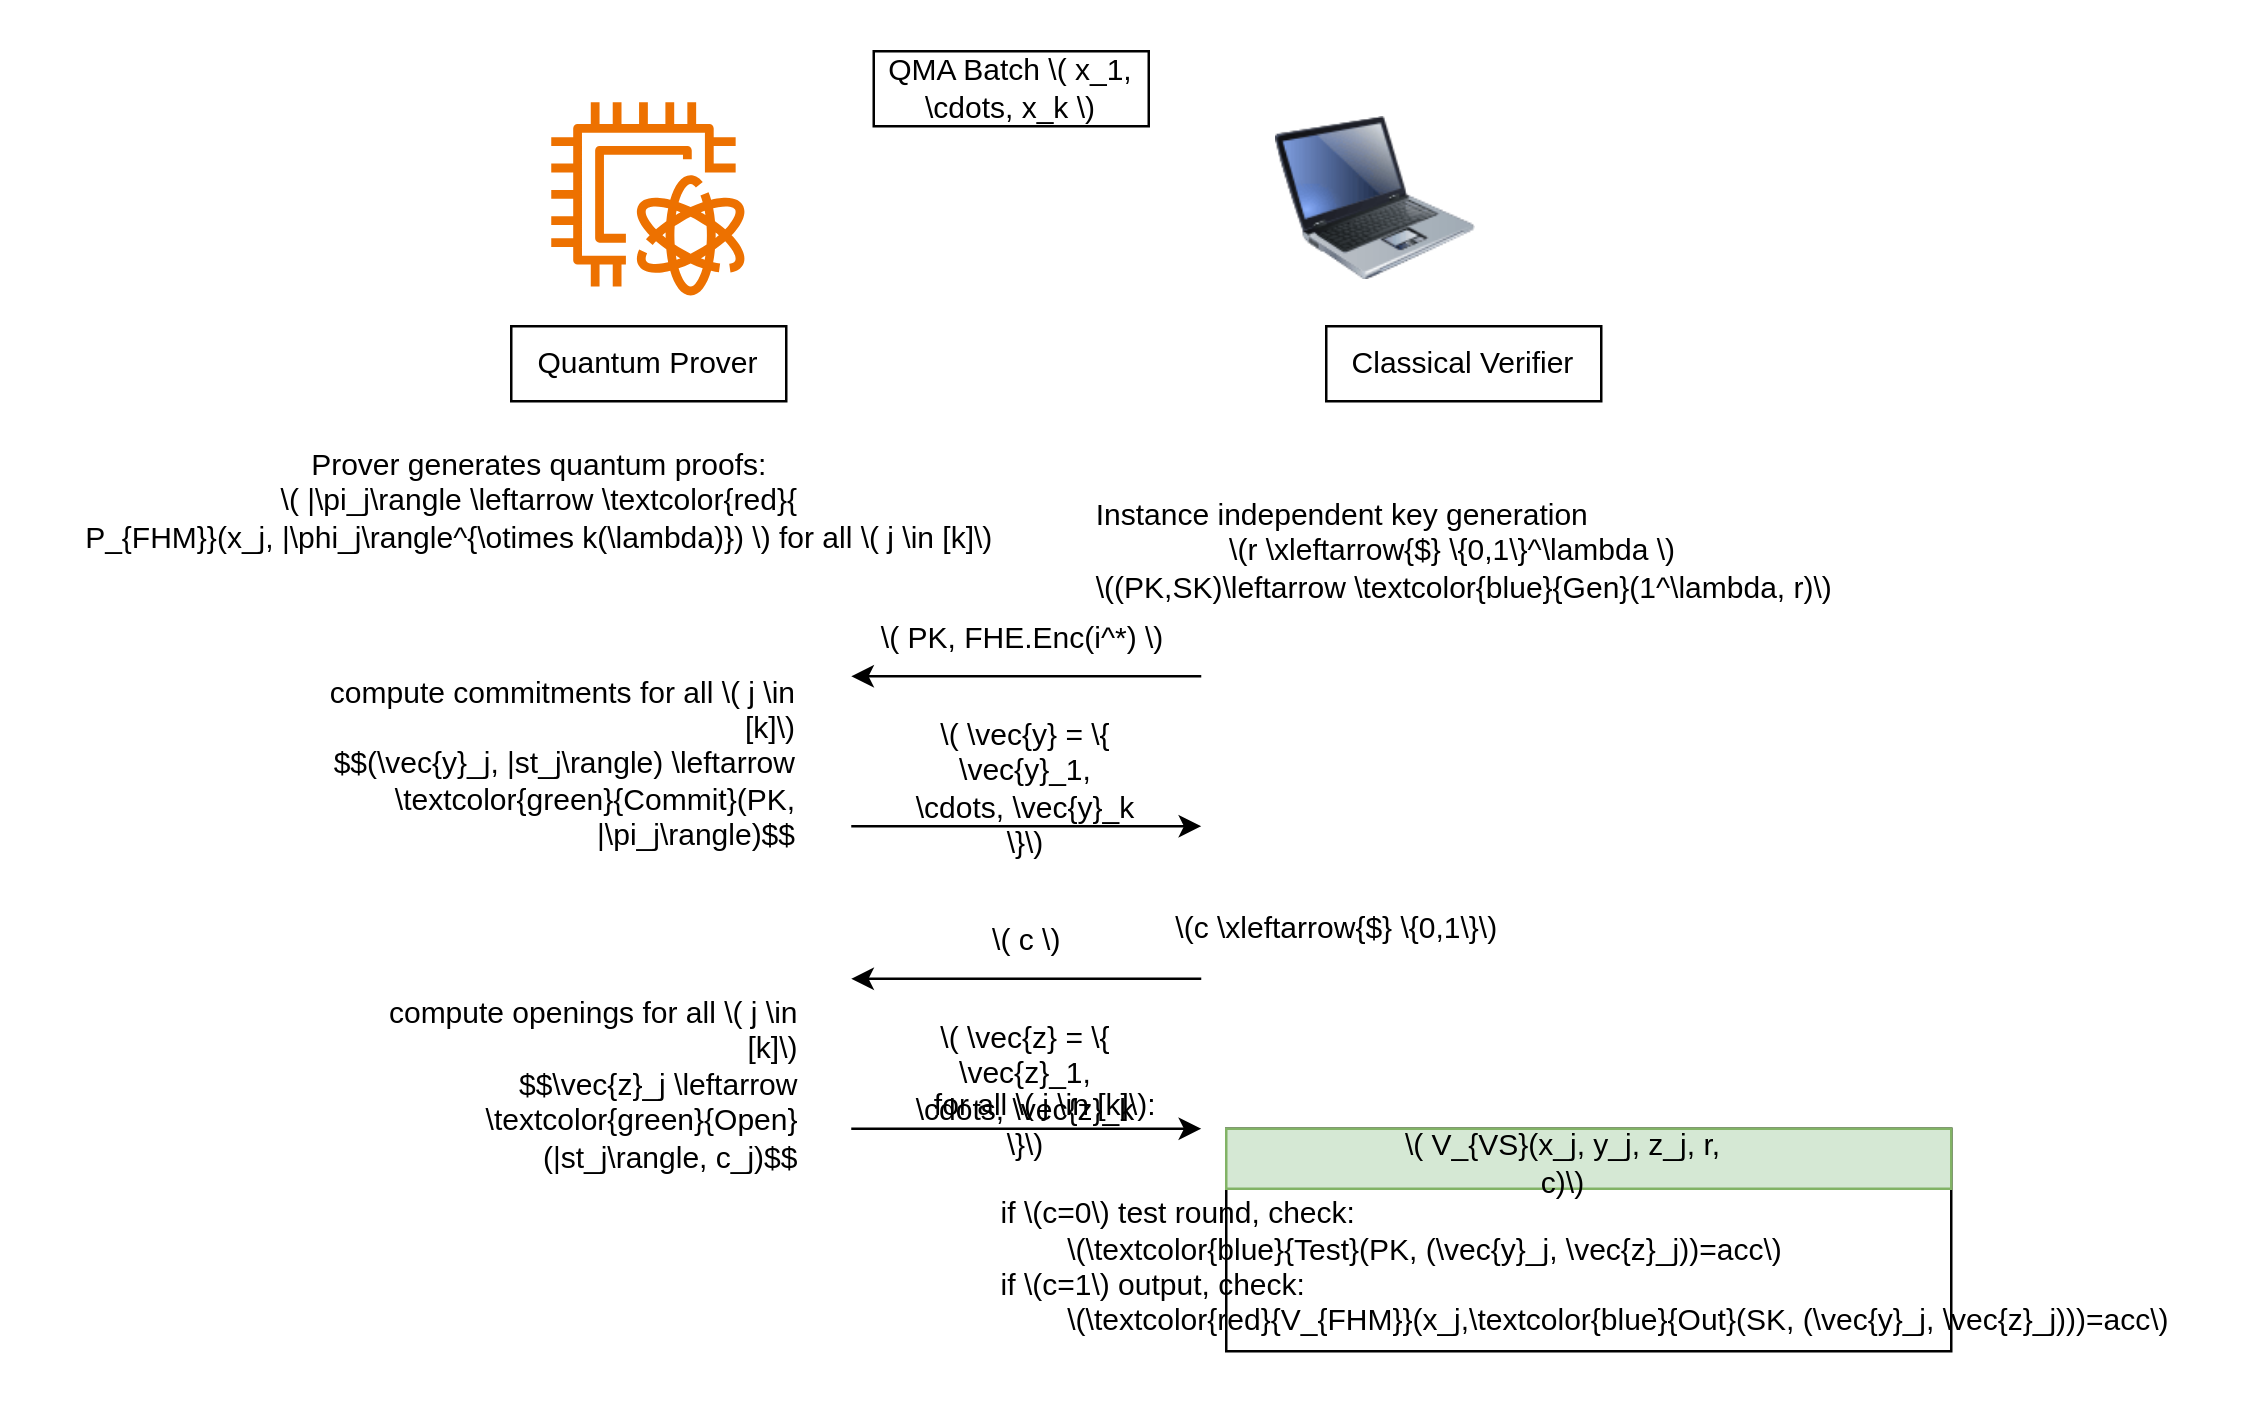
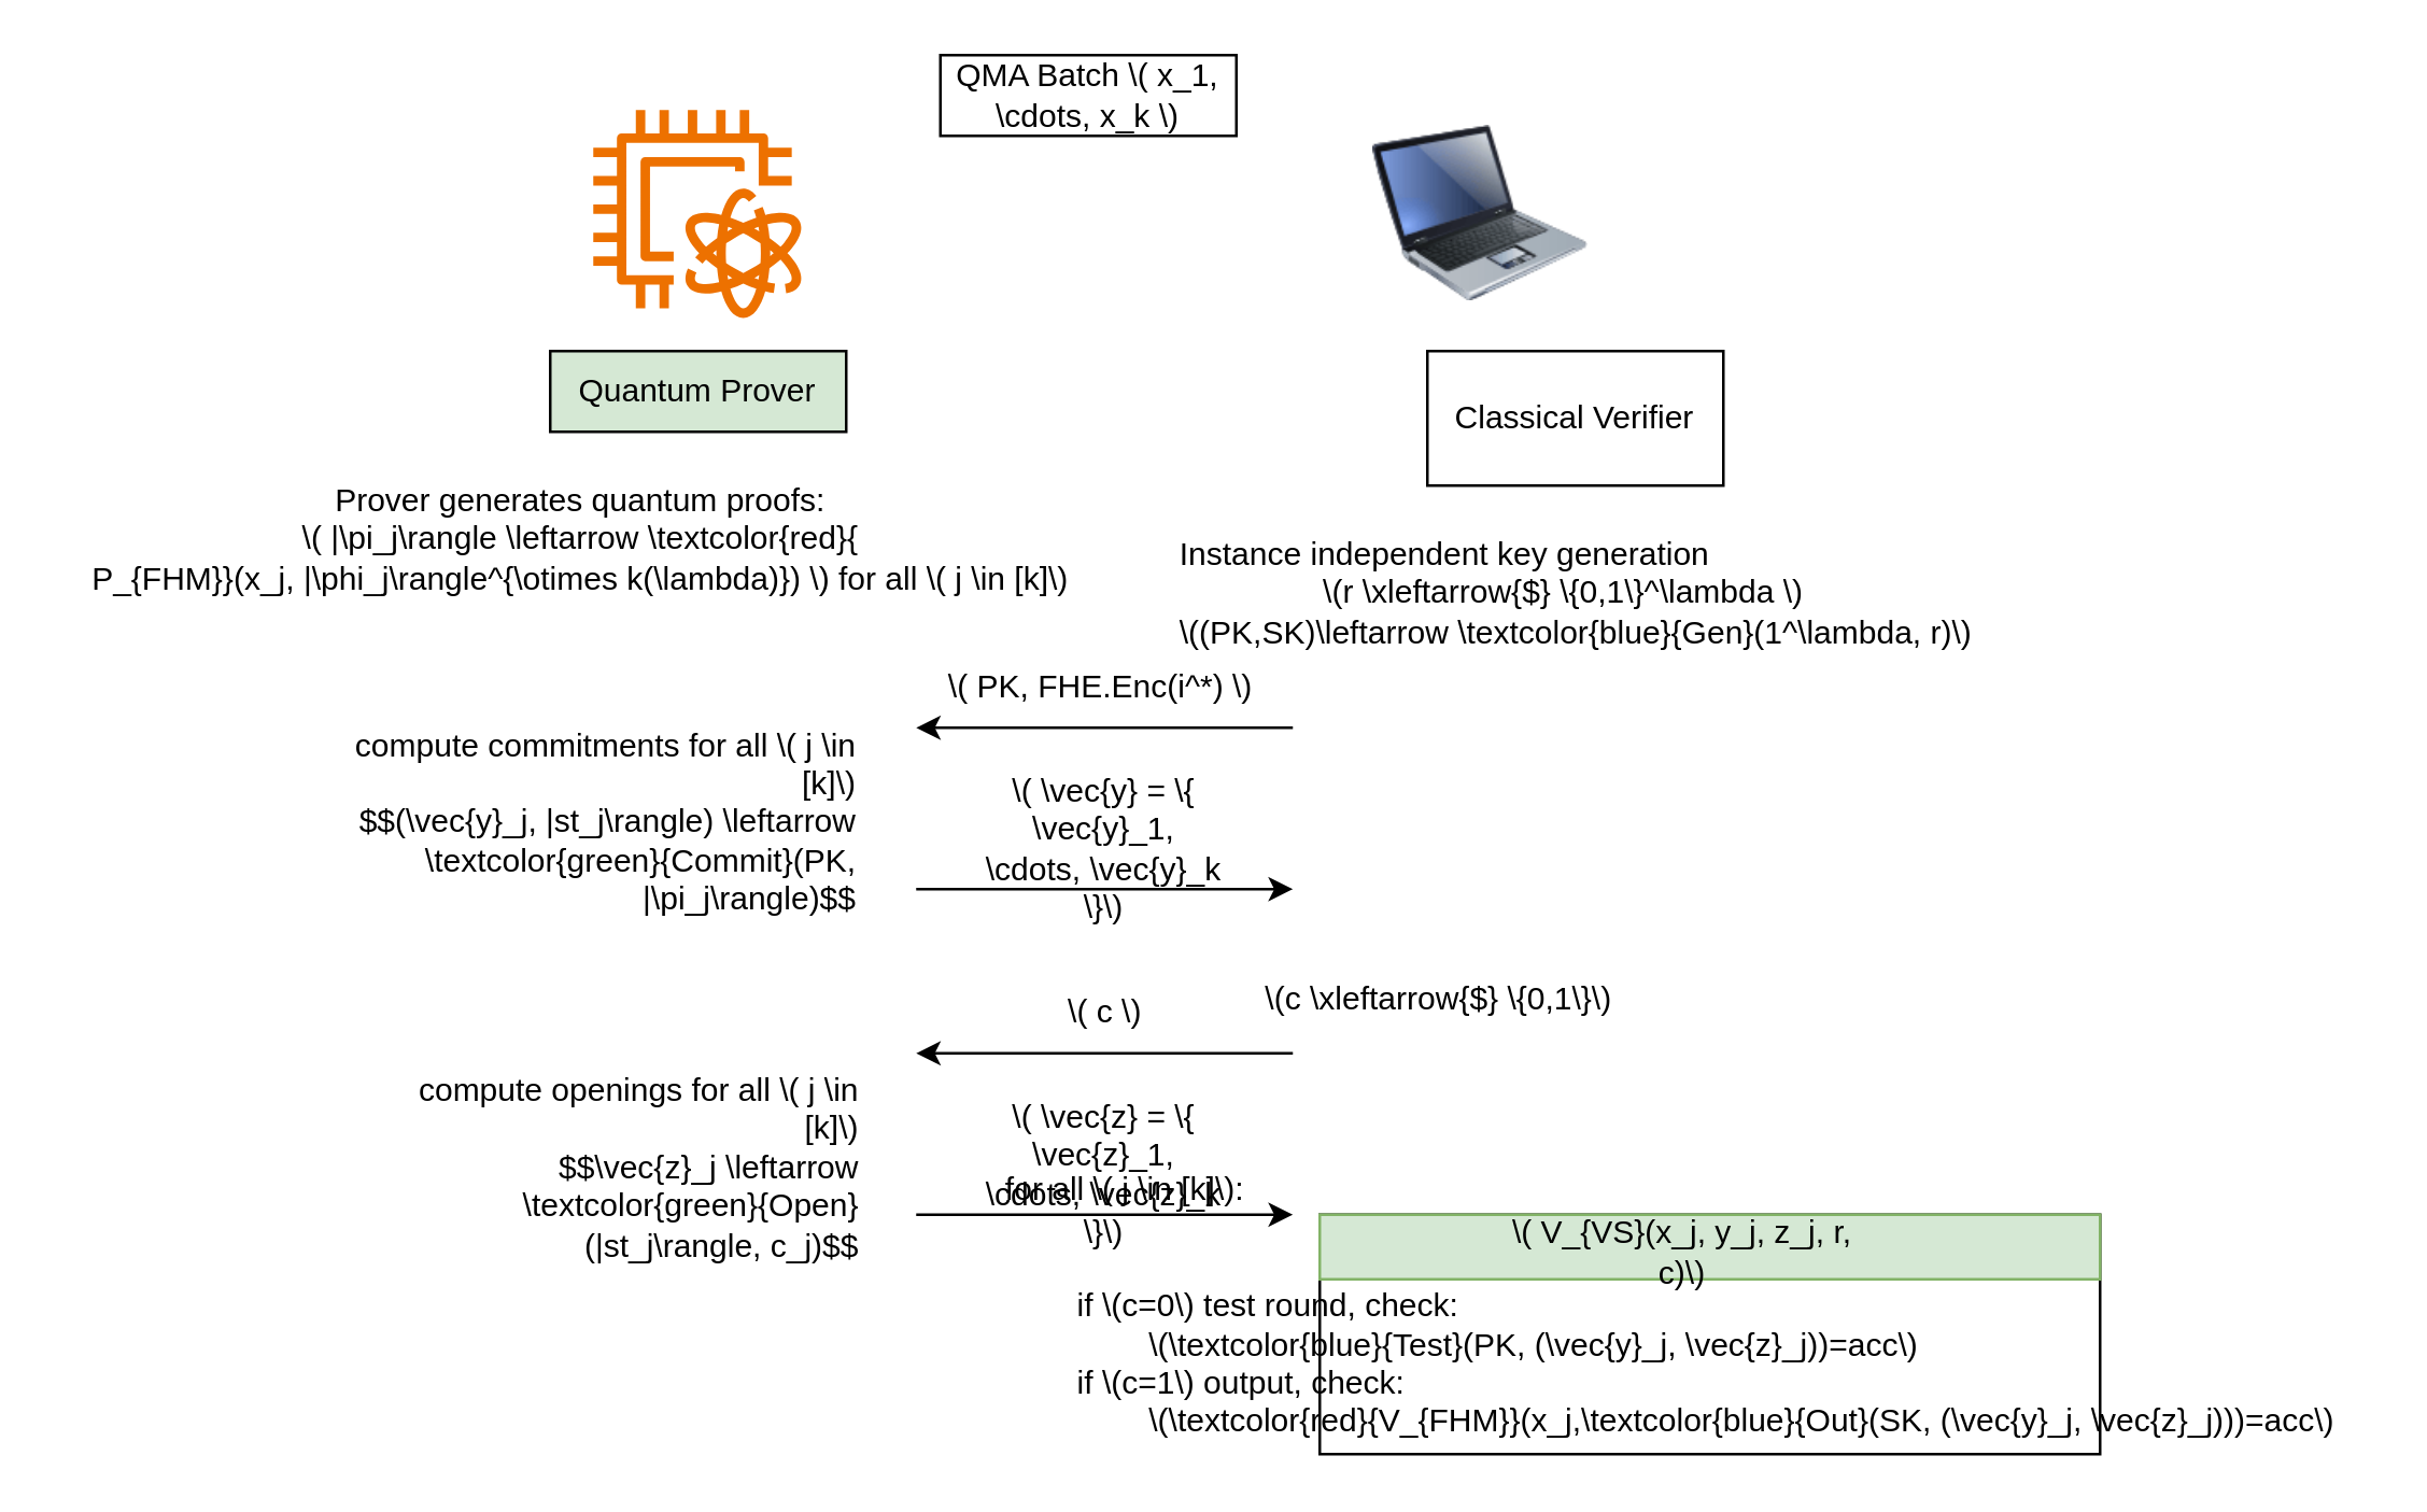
  <mxCell id="0" />
  <mxCell id="1" parent="0" />
  <mxCell id="2" value="" style="rounded=0;whiteSpace=wrap;html=1;" vertex="1" parent="1"><mxGeometry x="490" y="451" width="290" height="89" as="geometry" /></mxCell>
  <mxCell id="3" value="" style="shape=image;verticalLabelPosition=bottom;labelBackgroundColor=default;verticalAlign=top;aspect=fixed;imageAspect=0;image=https://i.etsystatic.com/19934258/r/il/329e2e/1883115379/il_570xN.1883115379_aqot.jpg;" vertex="1" parent="1"><mxGeometry x="580" y="30" width="80" height="80" as="geometry" /></mxCell>
- <mxCell id="4" value="Classical Verifier" style="rounded=0;whiteSpace=wrap;html=1;" vertex="1" parent="1"><mxGeometry x="530" y="130" width="110" height="30" as="geometry" /></mxCell>
+ <mxCell id="4" value="Classical Verifier" style="rounded=0;whiteSpace=wrap;html=1;" vertex="1" parent="1"><mxGeometry x="530" y="130" width="110" height="50" as="geometry" /></mxCell>
  <mxCell id="5" value="" style="image;html=1;image=img/lib/clip_art/computers/Laptop_128x128.png" vertex="1" parent="1"><mxGeometry x="510" y="39" width="80" height="80" as="geometry" /></mxCell>
  <mxCell id="6" value="" style="sketch=0;outlineConnect=0;fontColor=#232F3E;gradientColor=none;fillColor=#ED7100;strokeColor=none;dashed=0;verticalLabelPosition=bottom;verticalAlign=top;align=center;html=1;fontSize=12;fontStyle=0;aspect=fixed;pointerEvents=1;shape=mxgraph.aws4.braket_qpu;" vertex="1" parent="1"><mxGeometry x="220" y="40" width="78" height="78" as="geometry" /></mxCell>
- <mxCell id="7" value="Quantum Prover" style="rounded=0;whiteSpace=wrap;html=1;" vertex="1" parent="1"><mxGeometry x="204" y="130" width="110" height="30" as="geometry" /></mxCell>
+ <mxCell id="7" value="Quantum Prover" style="rounded=0;whiteSpace=wrap;html=1;fillColor=#d5e8d4;" vertex="1" parent="1"><mxGeometry x="204" y="130" width="110" height="30" as="geometry" /></mxCell>
  <mxCell id="8" value="" style="endArrow=classic;html=1;rounded=0;" edge="1" parent="1"><mxGeometry width="50" height="50" relative="1" as="geometry"><mxPoint x="340" y="330" as="sourcePoint" /><mxPoint x="480" y="330" as="targetPoint" /></mxGeometry></mxCell>
  <mxCell id="9" value="QMA Batch \( x_1, \cdots, x_k \)" style="rounded=0;whiteSpace=wrap;html=1;" vertex="1" parent="1"><mxGeometry x="349" y="20" width="110" height="30" as="geometry" /></mxCell>
  <mxCell id="10" value="Prover generates quantum proofs:&lt;br&gt;\( |\pi_j\rangle \leftarrow&amp;nbsp;\textcolor{red}{&lt;br&gt;P_{FHM}}(x_j, |\phi_j\rangle^{\otimes k(\lambda)}) \) for all \( j \in [k]\)" style="text;html=1;align=center;verticalAlign=middle;resizable=0;points=[];autosize=1;strokeColor=none;fillColor=none;" vertex="1" parent="1"><mxGeometry x="20" y="170" width="390" height="60" as="geometry" /></mxCell>
  <mxCell id="11" value="&lt;div style=&quot;border-color: var(--border-color); text-align: right;&quot;&gt;compute commitments for all \( j \in [k]\)&lt;/div&gt;&lt;div style=&quot;border-color: var(--border-color); text-align: right;&quot;&gt;$$(\vec{y}_j, |st_j\rangle) \leftarrow \textcolor{green}{Commit}(PK, |\pi_j\rangle)$$&lt;/div&gt;" style="text;html=1;strokeColor=none;fillColor=none;align=center;verticalAlign=middle;whiteSpace=wrap;rounded=0;" vertex="1" parent="1"><mxGeometry x="118.5" y="290" width="200" height="30" as="geometry" /></mxCell>
  <mxCell id="12" value="\( \vec{y} = \{ \vec{y}_1, \cdots,&amp;nbsp;\vec{y}_k&lt;br&gt;\}\)" style="text;html=1;strokeColor=none;fillColor=none;align=center;verticalAlign=middle;whiteSpace=wrap;rounded=0;" vertex="1" parent="1"><mxGeometry x="380" y="300" width="60" height="30" as="geometry" /></mxCell>
  <mxCell id="13" value="\(c \xleftarrow{$} \{0,1\}\)" style="text;html=1;align=center;verticalAlign=middle;resizable=0;points=[];autosize=1;strokeColor=none;fillColor=none;" vertex="1" parent="1"><mxGeometry x="459" y="356" width="150" height="30" as="geometry" /></mxCell>
  <mxCell id="14" value="" style="endArrow=classic;html=1;rounded=0;" edge="1" parent="1"><mxGeometry width="50" height="50" relative="1" as="geometry"><mxPoint x="480" y="391" as="sourcePoint" /><mxPoint x="340" y="391" as="targetPoint" /></mxGeometry></mxCell>
  <mxCell id="15" value="\( c \)" style="text;html=1;align=center;verticalAlign=middle;resizable=0;points=[];autosize=1;strokeColor=none;fillColor=none;" vertex="1" parent="1"><mxGeometry x="385" y="361" width="50" height="30" as="geometry" /></mxCell>
  <mxCell id="16" value="&lt;div style=&quot;border-color: var(--border-color); caret-color: rgb(0, 0, 0); color: rgb(0, 0, 0); font-family: Helvetica; font-size: 12px; font-style: normal; font-variant-caps: normal; font-weight: 400; letter-spacing: normal; text-align: right; text-indent: 0px; text-transform: none; word-spacing: 0px; -webkit-text-stroke-width: 0px; text-decoration: none;&quot;&gt;compute openings for all \( j \in [k]\)&lt;/div&gt;&lt;div style=&quot;border-color: var(--border-color); caret-color: rgb(0, 0, 0); color: rgb(0, 0, 0); font-family: Helvetica; font-size: 12px; font-style: normal; font-variant-caps: normal; font-weight: 400; letter-spacing: normal; text-align: right; text-indent: 0px; text-transform: none; word-spacing: 0px; -webkit-text-stroke-width: 0px; text-decoration: none;&quot;&gt;$$\vec{z}_j \leftarrow \textcolor{green}{Open}(|st_j\rangle, c_j)$$&lt;br&gt;&lt;/div&gt;" style="text;whiteSpace=wrap;html=1;" vertex="1" parent="1"><mxGeometry x="139.5" y="391" width="179" height="50" as="geometry" /></mxCell>
  <mxCell id="17" value="" style="endArrow=classic;html=1;rounded=0;" edge="1" parent="1"><mxGeometry width="50" height="50" relative="1" as="geometry"><mxPoint x="340" y="451" as="sourcePoint" /><mxPoint x="480" y="451" as="targetPoint" /></mxGeometry></mxCell>
  <mxCell id="18" value="\( \vec{z} = \{ \vec{z}_1, \cdots,&amp;nbsp;\vec{z}_k&lt;br style=&quot;border-color: var(--border-color);&quot;&gt;\}\)" style="text;html=1;strokeColor=none;fillColor=none;align=center;verticalAlign=middle;whiteSpace=wrap;rounded=0;" vertex="1" parent="1"><mxGeometry x="380" y="421" width="60" height="30" as="geometry" /></mxCell>
  <mxCell id="19" value="&lt;div style=&quot;border-color: var(--border-color); text-align: left;&quot;&gt;for all \( j \in [k]\):&lt;/div&gt;&lt;div style=&quot;border-color: var(--border-color); text-align: left;&quot;&gt;&lt;br&gt;&lt;/div&gt;&lt;div style=&quot;border-color: var(--border-color); text-align: left;&quot;&gt;&lt;br&gt;&lt;/div&gt;&lt;div style=&quot;border-color: var(--border-color); text-align: left;&quot;&gt;&lt;span style=&quot;white-space: pre;&quot;&gt;&#09;&lt;/span&gt;if \(c=0\) test round, check:&lt;/div&gt;&lt;div style=&quot;border-color: var(--border-color); text-align: left;&quot;&gt;&lt;span style=&quot;white-space: pre;&quot;&gt;&#09;&lt;span style=&quot;white-space: pre;&quot;&gt;&#09;&lt;/span&gt;&lt;/span&gt;\(\textcolor{blue}{Test}(PK, (\vec{y}_j, \vec{z}_j))=acc\)&lt;/div&gt;&lt;div style=&quot;border-color: var(--border-color); text-align: left;&quot;&gt;&lt;span style=&quot;white-space: pre;&quot;&gt;&#09;&lt;/span&gt;if \(c=1\) output, check:&lt;/div&gt;&lt;div style=&quot;border-color: var(--border-color); text-align: left;&quot;&gt;&lt;span style=&quot;white-space: pre;&quot;&gt;&#09;&lt;span style=&quot;white-space: pre;&quot;&gt;&#09;&lt;/span&gt;&lt;/span&gt;\(\textcolor{red}{V_{FHM}}(x_j,\textcolor{blue}{Out}(SK, (\vec{y}_j, \vec{z}_j)))=acc\)&lt;/div&gt;" style="text;html=1;align=center;verticalAlign=middle;resizable=0;points=[];autosize=1;strokeColor=none;fillColor=none;" vertex="1" parent="1"><mxGeometry x="360" y="430" width="520" height="110" as="geometry" /></mxCell>
  <mxCell id="20" value="" style="endArrow=classic;html=1;rounded=0;" edge="1" parent="1"><mxGeometry width="50" height="50" relative="1" as="geometry"><mxPoint x="480" y="270" as="sourcePoint" /><mxPoint x="340" y="270" as="targetPoint" /></mxGeometry></mxCell>
  <mxCell id="21" value="\( PK, FHE.Enc(i^*) \)&amp;nbsp;" style="text;html=1;align=center;verticalAlign=middle;resizable=0;points=[];autosize=1;strokeColor=none;fillColor=none;" vertex="1" parent="1"><mxGeometry x="340" y="240" width="140" height="30" as="geometry" /></mxCell>
  <mxCell id="22" value="&lt;div style=&quot;border-color: var(--border-color); text-align: left;&quot;&gt;Instance independent key generation&lt;/div&gt;&lt;div style=&quot;border-color: var(--border-color); text-align: left;&quot;&gt;&lt;span style=&quot;white-space: pre;&quot;&gt;&#09;&lt;span style=&quot;white-space: pre;&quot;&gt;&#09;&lt;/span&gt;&lt;/span&gt;\(r \xleftarrow{$} \{0,1\}^\lambda \)&lt;/div&gt;&lt;div style=&quot;border-color: var(--border-color); text-align: left;&quot;&gt;\((PK,SK)\leftarrow \textcolor{blue}{Gen}(1^\lambda, r)\)&lt;/div&gt;" style="text;html=1;align=center;verticalAlign=middle;resizable=0;points=[];autosize=1;strokeColor=none;fillColor=none;" vertex="1" parent="1"><mxGeometry x="425" y="190" width="320" height="60" as="geometry" /></mxCell>
  <mxCell id="23" value="" style="rounded=0;whiteSpace=wrap;html=1;fillColor=#d5e8d4;strokeColor=#82b366;imageHeight=18;imageAspect=1;" vertex="1" parent="1"><mxGeometry x="490" y="451" width="290" height="24" as="geometry" /></mxCell>
  <mxCell id="24" value="" style="shape=image;html=1;verticalAlign=top;verticalLabelPosition=bottom;labelBackgroundColor=#ffffff;imageAspect=0;aspect=fixed;image=https://cdn1.iconfinder.com/data/icons/unicons-line-vol-3/24/exclamation-triangle-128.png;imageBackground=none;" vertex="1" parent="1"><mxGeometry x="637" y="71" width="48" height="48" as="geometry" /></mxCell>
  <mxCell id="25" value="\( V_{VS}(x_j, y_j, z_j, r, c)\)" style="text;html=1;strokeColor=none;fillColor=none;align=center;verticalAlign=middle;whiteSpace=wrap;rounded=0;" vertex="1" parent="1"><mxGeometry x="560" y="450" width="130" height="30" as="geometry" /></mxCell>
